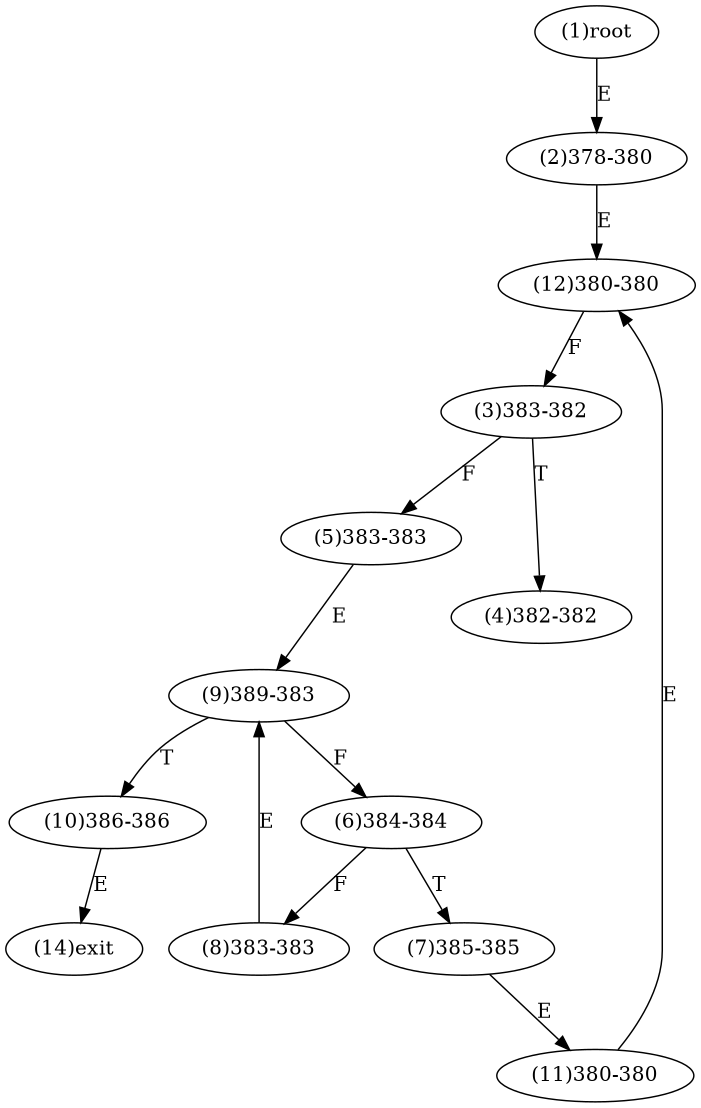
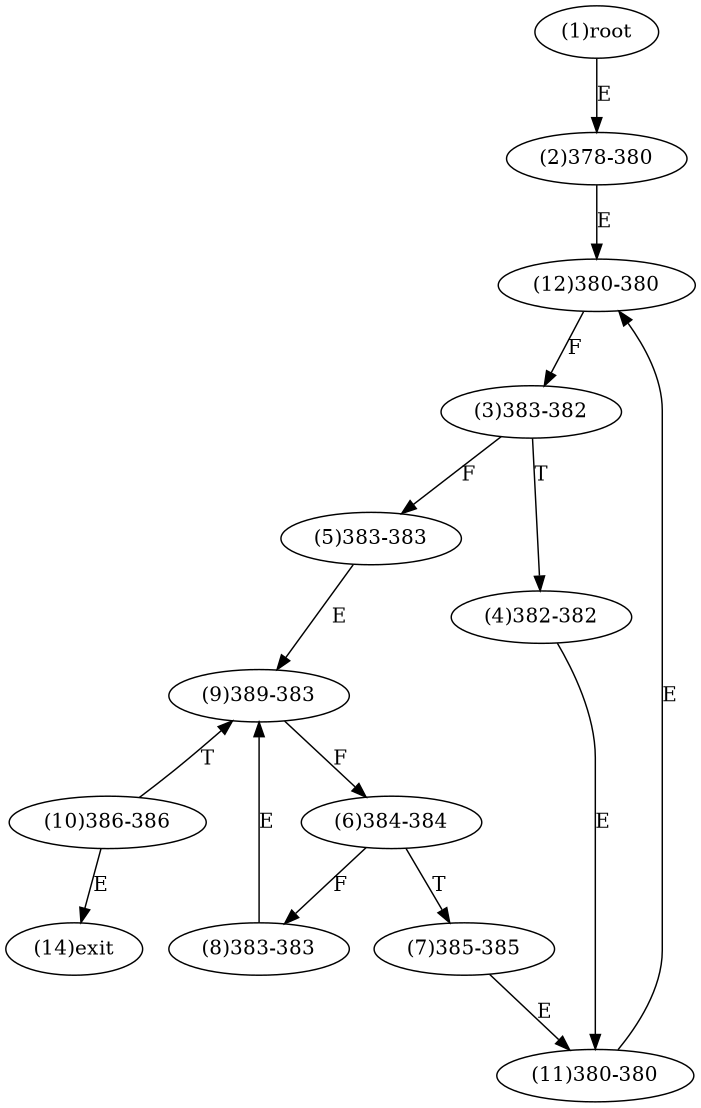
  digraph {
    fontname="DejaVu Serif"
    node [fontname="DejaVu Serif"]
    edge [fontname="DejaVu Serif"]
    n1 [label="(1)root"]
    n2 [label="(2)378-380"]
    n3 [label="(12)380-380"]
    n4 [label="(3)383-382"]
    n5 [label="(4)382-382"]
    n6 [label="(5)383-383"]
    n7 [label="(11)380-380"]
    n8 [label="(9)389-383"]
    n9 [label="(6)384-384"]
    n10 [label="(10)386-386"]
    n11 [label="(7)385-385"]
    n12 [label="(8)383-383"]
    n13 [label="(14)exit"]
    n1 -> n2 [label=E]
    n2 -> n3 [label=E]
    n3 -> n4 [label=F]
    n4 -> n5 [label=T]
    n4 -> n6 [label=F]
+   n5 -> n7 [label=E]
    n6 -> n8 [label=E]
    n7 -> n3 [label=E]
    n8 -> n9 [label=F]
-   n8 -> n10 [label=T]
+   n10 -> n8 [label=T]
    n9 -> n11 [label=T]
    n9 -> n12 [label=F]
    n10 -> n13 [label=E]
    n11 -> n7 [label=E]
    n12 -> n8 [label=E]
  }
